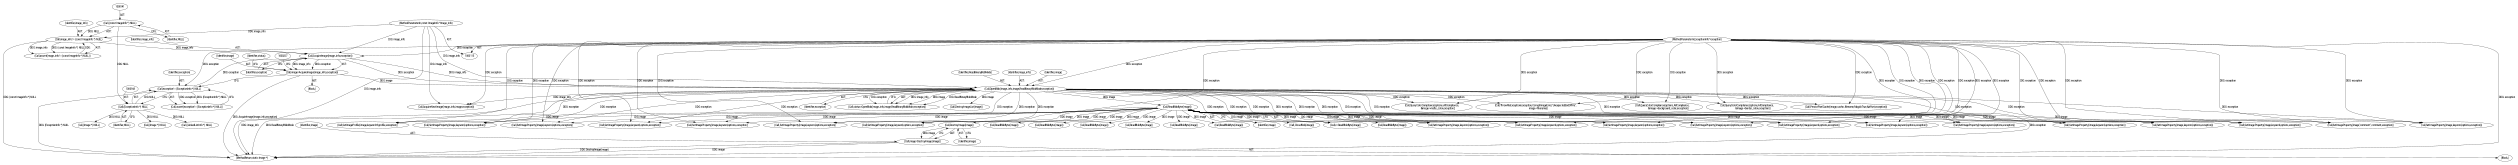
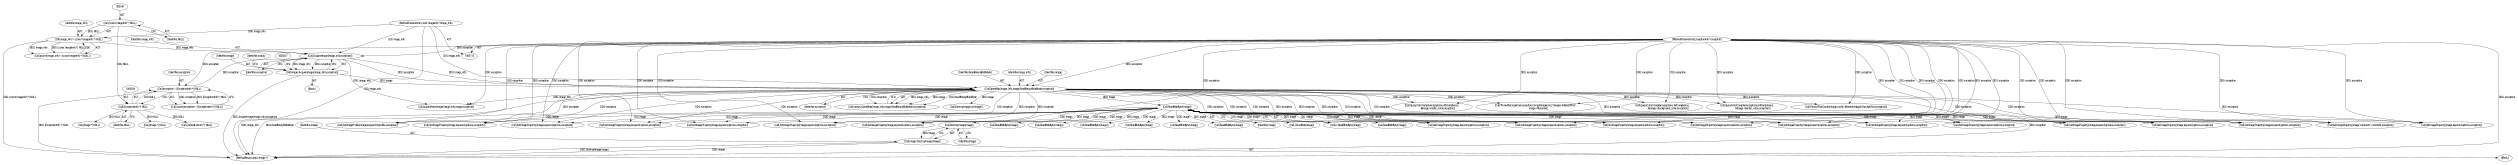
  digraph {
    fontname="Roboto Condensed"
    node [fontname="Roboto Condensed"]
    edge [fontname="Roboto Condensed"]
    n1 [label="(Call,DestroyImage(image))"]
    n2 [label="(Call,image=DestroyImage(image))"]
    n3 [label="(Identifier,image)"]
    n4 [label="(MethodReturn,static Image *)"]
    n5 [label="(Block,)"]
    n6 [label="(Call,ReadBlobByte(image))"]
    n7 [label="(Call,ReadBlobByte(image))"]
    n8 [label="(Call,ReadBlobByte(image))"]
    n9 [label="(Call,SetImageProperty(image,keyword,options,exception))"]
    n10 [label="(Call,SetImageProperty(image,keyword,options,exception))"]
    n11 [label="(Call,SetImageProperty(image,keyword,options,exception))"]
    n12 [label="(Call,SetImageProperty(image,keyword,options,exception))"]
    n13 [label="(Call,SetImageProperty(image,keyword,options,exception))"]
    n14 [label="(Call,CloseBlob(image))"]
    n15 [label="(Call,c=ReadBlobByte(image))"]
    n16 [label="(Call,ReadBlobByte(image))"]
    n17 [label="(Call,SetImageProperty(image,keyword,options,exception))"]
    n18 [label="(Call,SetImageProperty(image,keyword,options,exception))"]
    n19 [label="(Call,SetImageProperty(image,keyword,options,exception))"]
    n20 [label="(Call,SetImageProperty(image,keyword,options,exception))"]
    n21 [label="(Call,SetImageProperty(image,keyword,options,exception))"]
    n22 [label="(Call,SetImageProperty(image,\"comment\",comment,exception))"]
    n23 [label="(Call,SetImageProperty(image,keyword,options,exception))"]
    n24 [label="(Call,SetImageProperty(image,keyword,options,exception))"]
    n25 [label="(Identifier,image)"]
    n26 [label="(Call,ReadBlobByte(image))"]
    n27 [label="(Call,SetImageProperty(image,keyword,options,exception))"]
    n28 [label="(Call,ReadBlobByte(image))"]
    n29 [label="(Call,SetImageProperty(image,keyword,options,exception))"]
    n30 [label="(Call,ReadBlobByte(image))"]
    n31 [label="(Call,SetImageProfile(image,keyword+8,profile,exception))"]
    n32 [label="(Call,ReadBlobByte(image))"]
    n33 [label="(Call,SetImageProperty(image,keyword,options,exception))"]
    n34 [label="(Call,SetImageProperty(image,keyword,options,exception))"]
    n35 [label="(Call,SetImageProperty(image,keyword,options,exception))"]
    n36 [label="(Call,OpenBlob(image_info,image,ReadBinaryBlobMode,exception))"]
    n37 [label="(Call,ThrowFileException(exception,CorruptImageError,\"UnexpectedEndOfFile\",\n          image->filename))"]
    n38 [label="(Call,DestroyImageList(image))"]
    n39 [label="(Call,QueryColorCompliance(options,AllCompliance,\n                      &image->background_color,exception))"]
    n40 [label="(Call,QueryColorCompliance(options,AllCompliance,\n                      &image->border_color,exception))"]
    n41 [label="(Identifier,exception)"]
    n42 [label="(Call,AcquireNextImage(image_info,image,exception))"]
    n43 [label="(Call,QueryColorCompliance(options,AllCompliance,\n                      &image->matte_color,exception))"]
    n44 [label="(Call,PersistPixelCache(image,cache_filename,MagickTrue,&offset,exception))"]
    n45 [label="(Call,status=OpenBlob(image_info,image,ReadBinaryBlobMode,exception))"]
    n46 [label="(Call,AcquireImage(image_info,exception))"]
    n47 [label="(Call,image=AcquireImage(image_info,exception))"]
    n48 [label="(Identifier,exception)"]
    n49 [label="(Block,)"]
    n50 [label="(Call,image_info != (const ImageInfo *) NULL)"]
    n51 [label="(Call,assert(image_info != (const ImageInfo *) NULL))"]
    n52 [label="(Call,(const ImageInfo *) NULL)"]
    n53 [label="(Call,(ExceptionInfo *) NULL)"]
    n54 [label="(Identifier,NULL)"]
    n55 [label="(MethodParameterIn,const ImageInfo *image_info)"]
    1000115
    n57 [label="(Call,exception != (ExceptionInfo *) NULL)"]
    n58 [label="(Call,(Image *) NULL)"]
    n59 [label="(Call,(LinkedListInfo *) NULL)"]
    n60 [label="(Call,(Image *) NULL)"]
    n61 [label="(Identifier,NULL)"]
    n62 [label="(Call,assert(exception != (ExceptionInfo *) NULL))"]
    n63 [label="(MethodParameterIn,ExceptionInfo *exception)"]
    n64 [label="(Identifier,image)"]
    n65 [label="(Identifier,ReadBinaryBlobMode)"]
    n66 [label="(Identifier,image_info)"]
    n67 [label="(Identifier,exception)"]
    n68 [label="(Identifier,status)"]
    n69 [label="(Identifier,image_info)"]
    n70 [label="(Identifier,image_info)"]
    n71 [label="(Identifier,image)"]
    n72 [label="(Identifier,image)"]
    1000141
    1000168
    1000227
    n1 -> n2 [label="AST: "]
    n1 -> n2 [label="DDG: image"]
    n1 -> n3 [label="CFG: "]
    n2 -> n1 [label="CFG: "]
    n2 -> n4 [label="DDG: DestroyImage(image)"]
    n2 -> n4 [label="DDG: image"]
    n2 -> n5 [label="AST: "]
    n3 -> n1 [label="AST: "]
    n6 -> n1 [label="DDG: image"]
    n6 -> n7 [label="DDG: image"]
    n6 -> n8 [label="DDG: image"]
    n6 -> n9 [label="DDG: image"]
    n6 -> n10 [label="DDG: image"]
    n6 -> n11 [label="DDG: image"]
    n6 -> n12 [label="DDG: image"]
    n6 -> n13 [label="DDG: image"]
    n6 -> n14 [label="DDG: image"]
    n6 -> n15 [label="AST: "]
    n6 -> n15 [label="DDG: image"]
    n6 -> n16 [label="DDG: image"]
    n6 -> n17 [label="DDG: image"]
    n6 -> n18 [label="DDG: image"]
    n6 -> n19 [label="DDG: image"]
    n6 -> n20 [label="DDG: image"]
    n6 -> n21 [label="DDG: image"]
    n6 -> n22 [label="DDG: image"]
    n6 -> n23 [label="DDG: image"]
    n6 -> n24 [label="DDG: image"]
    n6 -> n25 [label="CFG: "]
    n6 -> n26 [label="DDG: image"]
    n6 -> n27 [label="DDG: image"]
    n6 -> n28 [label="DDG: image"]
    n6 -> n29 [label="DDG: image"]
    n6 -> n30 [label="DDG: image"]
    n6 -> n31 [label="DDG: image"]
    n6 -> n32 [label="DDG: image"]
    n6 -> n33 [label="DDG: image"]
    n6 -> n34 [label="DDG: image"]
    n6 -> n35 [label="DDG: image"]
    n15 -> n6 [label="CFG: "]
    n25 -> n6 [label="AST: "]
    n36 -> n4 [label="DDG: ReadBinaryBlobMode"]
    n36 -> n4 [label="DDG: exception"]
    n36 -> n4 [label="DDG: image_info"]
    n36 -> n6 [label="DDG: image"]
    n36 -> n9 [label="DDG: exception"]
    n36 -> n10 [label="DDG: exception"]
    n36 -> n11 [label="DDG: exception"]
    n36 -> n12 [label="DDG: exception"]
    n36 -> n13 [label="DDG: exception"]
    n36 -> n17 [label="DDG: exception"]
    n36 -> n18 [label="DDG: exception"]
    n36 -> n19 [label="DDG: exception"]
    n36 -> n20 [label="DDG: exception"]
    n36 -> n21 [label="DDG: exception"]
    n36 -> n22 [label="DDG: exception"]
    n36 -> n23 [label="DDG: exception"]
    n36 -> n24 [label="DDG: exception"]
    n36 -> n27 [label="DDG: exception"]
    n36 -> n29 [label="DDG: exception"]
    n36 -> n31 [label="DDG: exception"]
    n36 -> n33 [label="DDG: exception"]
    n36 -> n34 [label="DDG: exception"]
    n36 -> n35 [label="DDG: exception"]
    n36 -> n37 [label="DDG: exception"]
    n36 -> n38 [label="DDG: image"]
    n36 -> n39 [label="DDG: exception"]
    n36 -> n40 [label="DDG: exception"]
    n36 -> n41 [label="CFG: "]
    n36 -> n42 [label="DDG: image_info"]
    n36 -> n43 [label="DDG: exception"]
    n36 -> n44 [label="DDG: exception"]
    n36 -> n45 [label="AST: "]
    n36 -> n45 [label="DDG: image_info"]
    n36 -> n45 [label="DDG: image"]
    n36 -> n45 [label="DDG: ReadBinaryBlobMode"]
    n36 -> n45 [label="DDG: exception"]
    n41 -> n36 [label="AST: "]
    n45 -> n36 [label="CFG: "]
    n46 -> n36 [label="DDG: image_info"]
    n46 -> n36 [label="DDG: exception"]
    n46 -> n47 [label="AST: "]
    n46 -> n47 [label="DDG: image_info"]
    n46 -> n47 [label="DDG: exception"]
    n46 -> n48 [label="CFG: "]
    n47 -> n4 [label="DDG: AcquireImage(image_info,exception)"]
    n47 -> n36 [label="DDG: image"]
-   n47 -> n57 [label="CFG: "]
+   n47 -> n46 [label="CFG: "]
    n47 -> n49 [label="AST: "]
    n48 -> n46 [label="AST: "]
    n50 -> n4 [label="DDG: (const ImageInfo *) NULL"]
    n50 -> n46 [label="DDG: image_info"]
    n50 -> n51 [label="AST: "]
    n50 -> n51 [label="DDG: image_info"]
    n50 -> n51 [label="DDG: (const ImageInfo *) NULL"]
    n51 -> n50 [label="DDG: "]
    n52 -> n50 [label="AST: "]
    n52 -> n50 [label="DDG: NULL"]
    n52 -> n53 [label="DDG: NULL"]
    n52 -> n54 [label="CFG: "]
    n53 -> n57 [label="AST: "]
    n53 -> n57 [label="DDG: NULL"]
    n53 -> n58 [label="DDG: NULL"]
    n53 -> n59 [label="DDG: NULL"]
    n53 -> n60 [label="DDG: NULL"]
    n53 -> n61 [label="CFG: "]
    n54 -> n52 [label="AST: "]
    n55 -> n4 [label="DDG: image_info"]
    n55 -> n36 [label="DDG: image_info"]
-   n55 -> n42 [label="DDG: image_info"]
+   n46 -> n42 [label="DDG: image_info"]
    n55 -> n46 [label="DDG: image_info"]
    n55 -> n50 [label="DDG: image_info"]
    n55 -> 1000115 [label="AST: "]
    n57 -> n4 [label="DDG: (ExceptionInfo *) NULL"]
    n57 -> n46 [label="DDG: exception"]
    n57 -> n53 [label="CFG: "]
    n57 -> n62 [label="AST: "]
    n57 -> n62 [label="DDG: exception"]
    n57 -> n62 [label="DDG: (ExceptionInfo *) NULL"]
    n61 -> n53 [label="AST: "]
    n62 -> n57 [label="CFG: "]
    n63 -> n4 [label="DDG: exception"]
    n63 -> n9 [label="DDG: exception"]
    n63 -> n10 [label="DDG: exception"]
    n63 -> n11 [label="DDG: exception"]
    n63 -> n12 [label="DDG: exception"]
    n63 -> n13 [label="DDG: exception"]
    n63 -> n17 [label="DDG: exception"]
    n63 -> n18 [label="DDG: exception"]
    n63 -> n19 [label="DDG: exception"]
    n63 -> n20 [label="DDG: exception"]
    n63 -> n21 [label="DDG: exception"]
    n63 -> n22 [label="DDG: exception"]
    n63 -> n23 [label="DDG: exception"]
    n63 -> n24 [label="DDG: exception"]
    n63 -> n27 [label="DDG: exception"]
    n63 -> n29 [label="DDG: exception"]
    n63 -> n31 [label="DDG: exception"]
    n63 -> n33 [label="DDG: exception"]
    n63 -> n34 [label="DDG: exception"]
    n63 -> n35 [label="DDG: exception"]
    n63 -> n36 [label="DDG: exception"]
    n63 -> n37 [label="DDG: exception"]
    n63 -> n39 [label="DDG: exception"]
    n63 -> n40 [label="DDG: exception"]
    n63 -> n42 [label="DDG: exception"]
    n63 -> n43 [label="DDG: exception"]
    n63 -> n44 [label="DDG: exception"]
    n63 -> n46 [label="DDG: exception"]
    n63 -> 1000115 [label="AST: "]
    n63 -> n57 [label="DDG: exception"]
    n64 -> n47 [label="AST: "]
    n65 -> n36 [label="AST: "]
    n66 -> n36 [label="AST: "]
    n67 -> n57 [label="AST: "]
    n68 -> n47 [label="CFG: "]
    n69 -> n50 [label="AST: "]
    n70 -> n46 [label="AST: "]
    n71 -> n2 [label="AST: "]
    n72 -> n36 [label="AST: "]
    1000141 -> n52 [label="AST: "]
    1000168 -> n53 [label="AST: "]
    1000227 -> n47 [label="CFG: "]
  }
